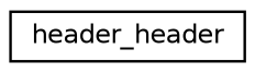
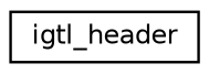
  digraph {
    rankdir=TB
-   n1 [color=black fillcolor=white fontname=Helvetica fontsize=10 height=0.2 label=header_header shape=record style=filled width=0.4]
+   n1 [color=black fillcolor=white fontname=Helvetica fontsize=10 height=0.2 label=igtl_header shape=record style=filled width=0.4]
  }
